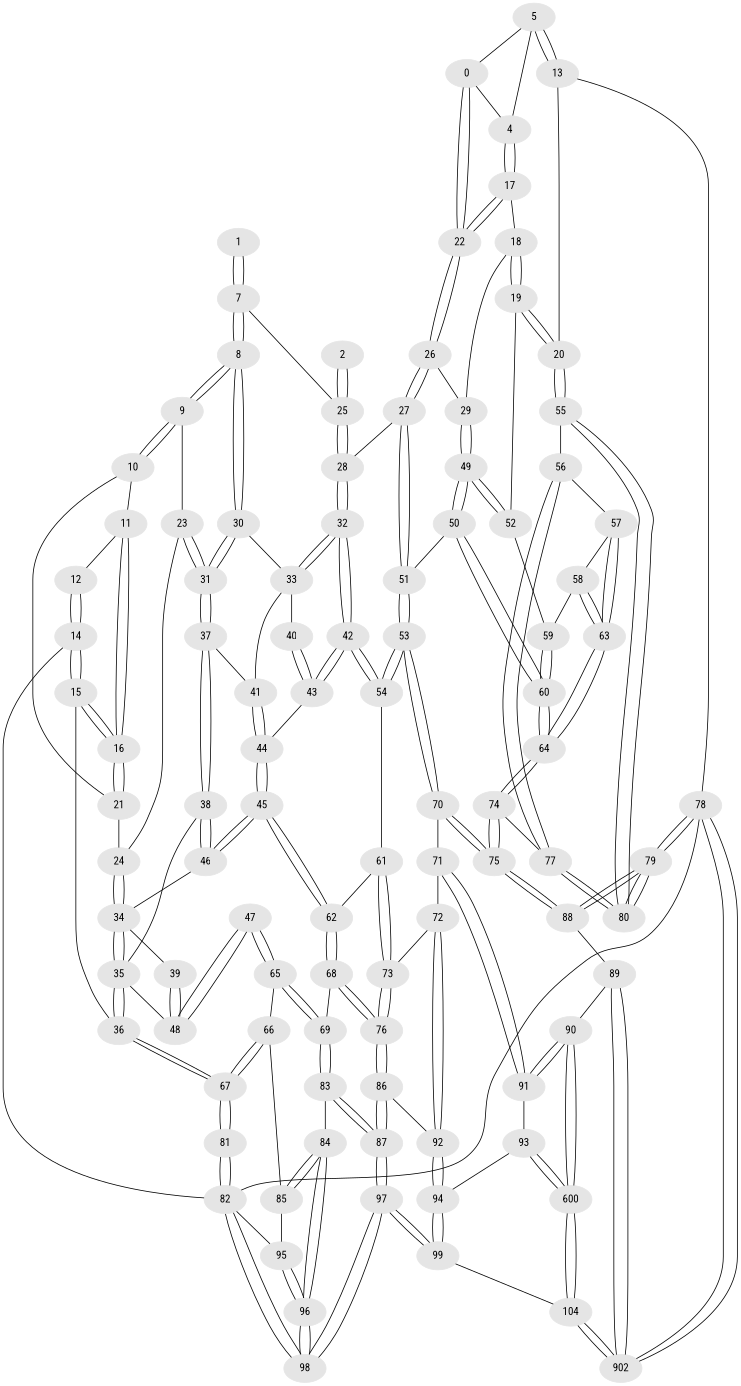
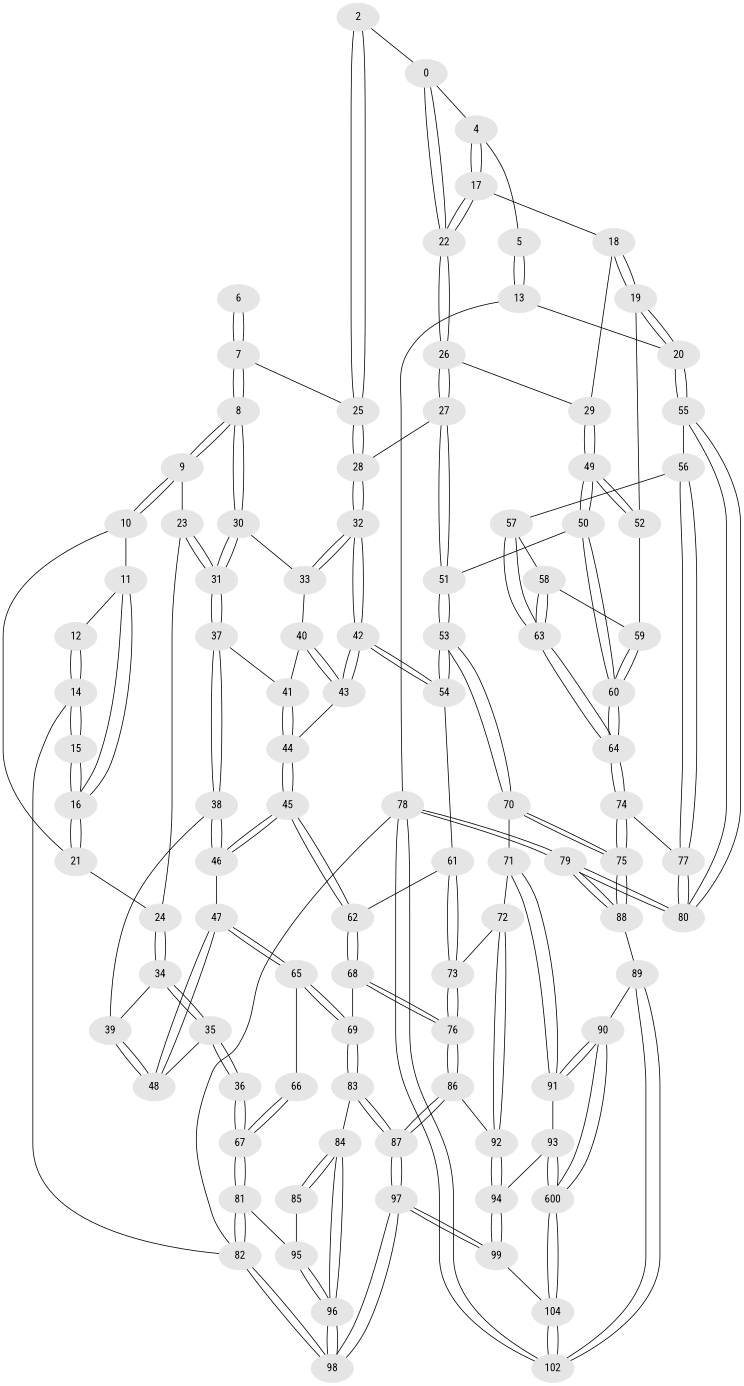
  graph {
    fontname="Roboto Condensed"
    node [color=gray90 fontname="Roboto Condensed" style=filled]
    edge [fontname="Roboto Condensed"]
-   1
+   1 [label=6]
    7
    n3 [label=0]
    2
    25
    8
    4
    22
    28
    5
    17
    26
    13
    18
    20
    78
    12
    14
    9
    30
    10
    23
    31
    33
    11
    21
    24
    16
    15
    82
    55
    79
-   102 [label=902]
+   102
    36
    98
    67
    19
    29
    52
    49
    59
    56
    80
    34
    27
    37
    35
    39
    32
    51
    53
    42
    50
    40
    38
    41
    43
    54
    48
    81
    46
    44
    47
    45
    61
    62
    68
    65
    66
    69
    60
    64
    70
    71
    75
    73
    57
    77
    58
    63
    74
    76
    85
    83
    95
    86
    84
    87
    72
    91
    88
    92
    93
    94
    89
    96
    97
    99
    90
    n100 [label=600]
    n101 [label=104]
    1 -- 7
    1 -- 7
    7 -- 25
    7 -- 8
    7 -- 8
    n3 -- 4
    n3 -- 22
    n3 -- 22
-   5 -- n3
+   2 -- n3
    2 -- 25
    2 -- 25
    25 -- 28
    25 -- 28
    8 -- 9
    8 -- 9
    8 -- 30
    8 -- 30
    4 -- 5
    4 -- 17
    4 -- 17
    22 -- 26
    22 -- 26
    28 -- 32
    28 -- 32
    5 -- 13
    5 -- 13
    17 -- 22
    17 -- 22
    17 -- 18
    26 -- 29
    26 -- 27
    26 -- 27
    13 -- 20
    13 -- 78
    18 -- 19
    18 -- 19
    18 -- 29
    20 -- 55
    20 -- 55
    78 -- 82
    78 -- 79
    78 -- 79
    78 -- 102
    78 -- 102
    12 -- 14
    12 -- 14
    14 -- 15
    14 -- 15
    14 -- 82
    9 -- 10
    9 -- 10
    9 -- 23
    30 -- 31
    30 -- 31
    30 -- 33
    10 -- 11
    10 -- 21
    23 -- 31
    23 -- 31
    23 -- 24
    31 -- 37
    31 -- 37
    33 -- 40
    11 -- 12
    11 -- 16
    11 -- 16
    21 -- 24
    24 -- 34
    24 -- 34
    16 -- 21
    16 -- 21
    15 -- 16
    15 -- 16
-   15 -- 36
    82 -- 98
    82 -- 98
    55 -- 56
    55 -- 80
    55 -- 80
    79 -- 80
    79 -- 80
    79 -- 88
    79 -- 88
    36 -- 67
    36 -- 67
    67 -- 81
    67 -- 81
    19 -- 20
    19 -- 20
    19 -- 52
    29 -- 49
    29 -- 49
    52 -- 59
    49 -- 52
    49 -- 52
    49 -- 50
    49 -- 50
    59 -- 60
    59 -- 60
    56 -- 57
    56 -- 77
    56 -- 77
    34 -- 35
    34 -- 35
    34 -- 39
    27 -- 28
    27 -- 51
    27 -- 51
    37 -- 38
    37 -- 38
    37 -- 41
    35 -- 36
    35 -- 36
    35 -- 48
    39 -- 48
    39 -- 48
    32 -- 33
    32 -- 33
    32 -- 42
    32 -- 42
    51 -- 53
    51 -- 53
    53 -- 54
    53 -- 54
    53 -- 70
    53 -- 70
    42 -- 43
    42 -- 43
    42 -- 54
    42 -- 54
    50 -- 51
    50 -- 60
    50 -- 60
-   33 -- 41
+   40 -- 41
    40 -- 43
    40 -- 43
-   38 -- 35
+   38 -- 39
    38 -- 46
    38 -- 46
    41 -- 44
    41 -- 44
    43 -- 44
    54 -- 61
    81 -- 82
    81 -- 82
-   82 -- 95
-   46 -- 34
+   81 -- 95
+   46 -- 47
    44 -- 45
    44 -- 45
    47 -- 48
    47 -- 48
    47 -- 65
    47 -- 65
    45 -- 46
    45 -- 46
    45 -- 62
    45 -- 62
    61 -- 62
    61 -- 73
    61 -- 73
    62 -- 68
    62 -- 68
    68 -- 69
    68 -- 76
    68 -- 76
    65 -- 66
    65 -- 69
    65 -- 69
    66 -- 67
    66 -- 67
-   66 -- 85
    69 -- 83
    69 -- 83
    60 -- 64
    60 -- 64
    64 -- 74
    64 -- 74
    70 -- 71
    70 -- 75
    70 -- 75
    71 -- 72
    71 -- 91
    71 -- 91
    75 -- 88
    75 -- 88
    73 -- 76
    73 -- 76
    57 -- 58
    57 -- 63
    57 -- 63
    77 -- 80
    77 -- 80
    58 -- 59
    58 -- 63
    58 -- 63
    63 -- 64
    63 -- 64
    74 -- 75
    74 -- 75
    74 -- 77
    76 -- 86
    76 -- 86
    85 -- 95
    83 -- 84
    83 -- 87
    83 -- 87
    95 -- 96
    95 -- 96
    86 -- 87
    86 -- 87
    86 -- 92
    84 -- 85
    84 -- 85
    84 -- 96
    84 -- 96
    87 -- 97
    87 -- 97
    72 -- 73
    72 -- 92
    72 -- 92
    91 -- 93
    88 -- 89
    92 -- 94
    92 -- 94
    93 -- 94
    93 -- n100
    93 -- n100
    94 -- 99
    94 -- 99
    89 -- 102
    89 -- 102
    89 -- 90
    96 -- 98
    96 -- 98
    97 -- 98
    97 -- 98
    97 -- 99
    97 -- 99
    99 -- n101
    90 -- 91
    90 -- 91
    90 -- n100
    90 -- n100
    n100 -- n101
    n100 -- n101
    n101 -- 102
    n101 -- 102
  }
